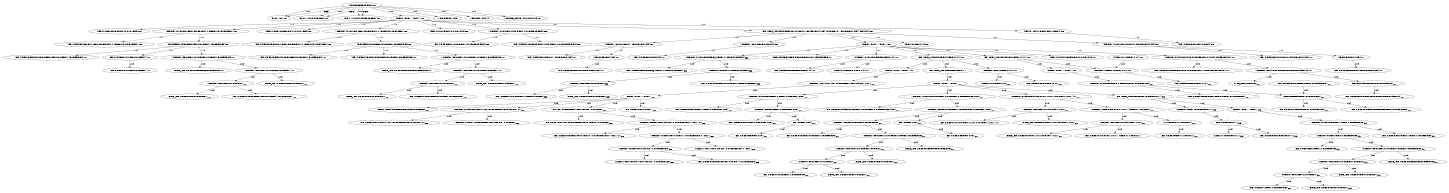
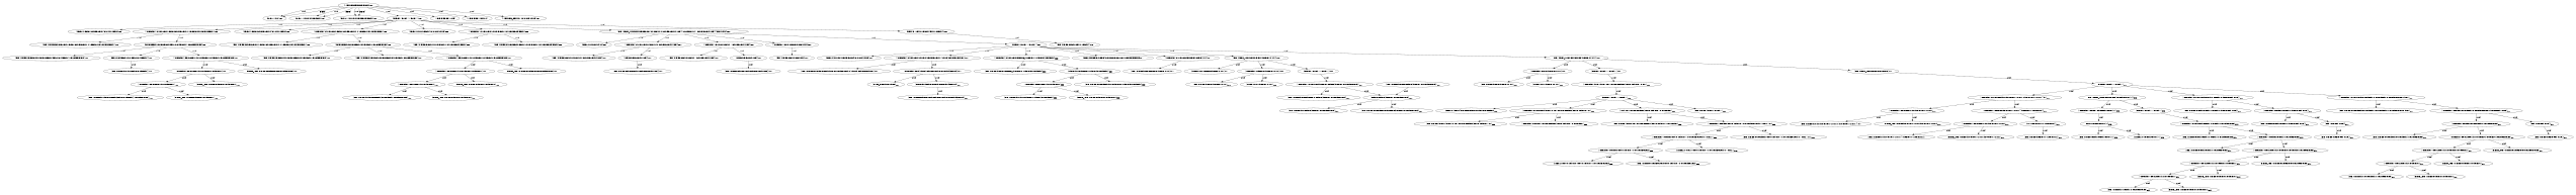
  digraph {
    fontname=Lato
    node [fontname=Lato]
    edge [fontname=Lato]
    n1 [label=<(METHOD,getRelativePath)<SUB>797</SUB>>]
    n2 [label=<(PARAM,this)<SUB>797</SUB>>]
    n3 [label=<(PARAM,String currentPath)<SUB>797</SUB>>]
    n4 [label=<(PARAM,String currentRelativePath)<SUB>797</SUB>>]
    n5 [label=<(BLOCK,&lt;empty&gt;,&lt;empty&gt;)<SUB>797</SUB>>]
    n6 [label=<(MODIFIER,PRIVATE)>]
    n7 [label=<(MODIFIER,VIRTUAL)>]
    n8 [label=<(METHOD_RETURN,java.lang.String)<SUB>797</SUB>>]
    n9 [label=<(LOCAL,Vector pathElements: java.util.Vector)<SUB>798</SUB>>]
    n10 [label=<(&lt;operator&gt;.assignment,Vector pathElements = SelectorUtils.tokenizePat...)<SUB>798</SUB>>]
    n11 [label=<(LOCAL,Vector pathElements2: java.util.Vector)<SUB>799</SUB>>]
    n12 [label=<(&lt;operator&gt;.assignment,Vector pathElements2 = SelectorUtils.tokenizePa...)<SUB>799</SUB>>]
    n13 [label=<(LOCAL,String relPath: java.lang.String)<SUB>800</SUB>>]
    n14 [label=<(&lt;operator&gt;.assignment,String relPath = currentRelativePath)<SUB>800</SUB>>]
    n15 [label=<(CONTROL_STRUCTURE,FOR,for (int pcount = pathElements2.size(); Some(pcount &lt; pathElements.size()); pcount++))<SUB>801</SUB>>]
    n16 [label=<(RETURN,return relPath;,return relPath;)<SUB>820</SUB>>]
    n17 [label=<(IDENTIFIER,pathElements,Vector pathElements = SelectorUtils.tokenizePat...)<SUB>798</SUB>>]
    n18 [label=<(tokenizePath,tokenizePath(getAbsolutePath(), remoteFileSep))<SUB>798</SUB>>]
    n19 [label=<(IDENTIFIER,pathElements2,Vector pathElements2 = SelectorUtils.tokenizePa...)<SUB>799</SUB>>]
    n20 [label=<(tokenizePath,tokenizePath(currentPath, remoteFileSep))<SUB>799</SUB>>]
    n21 [label=<(IDENTIFIER,relPath,String relPath = currentRelativePath)<SUB>800</SUB>>]
    n22 [label=<(IDENTIFIER,currentRelativePath,String relPath = currentRelativePath)<SUB>800</SUB>>]
    n23 [label=<(LOCAL,int pcount: int)<SUB>801</SUB>>]
    n24 [label=<(&lt;operator&gt;.assignment,int pcount = pathElements2.size())<SUB>801</SUB>>]
    n25 [label=<(&lt;operator&gt;.lessThan,pcount &lt; pathElements.size())<SUB>801</SUB>>]
    n26 [label=<(&lt;operator&gt;.postIncrement,pcount++)<SUB>801</SUB>>]
    n27 [label=<(BLOCK,&lt;empty&gt;,&lt;empty&gt;)<SUB>801</SUB>>]
    n28 [label=<(IDENTIFIER,relPath,return relPath;)<SUB>820</SUB>>]
    n29 [label=<(IDENTIFIER,SelectorUtils,tokenizePath(getAbsolutePath(), remoteFileSep))<SUB>798</SUB>>]
    n30 [label=<(getAbsolutePath,this.getAbsolutePath())<SUB>798</SUB>>]
    n31 [label=<(&lt;operator&gt;.fieldAccess,this.outerClass.outerClass.remoteFileSep)<SUB>798</SUB>>]
    n32 [label=<(IDENTIFIER,this,this.getAbsolutePath())<SUB>798</SUB>>]
    n33 [label=<(&lt;operator&gt;.fieldAccess,this.outerClass.outerClass)<SUB>798</SUB>>]
    n34 [label=<(FIELD_IDENTIFIER,remoteFileSep,remoteFileSep)<SUB>798</SUB>>]
    n35 [label=<(&lt;operator&gt;.fieldAccess,this.outerClass)<SUB>798</SUB>>]
    n36 [label=<(FIELD_IDENTIFIER,outerClass,outerClass)<SUB>798</SUB>>]
    n37 [label=<(IDENTIFIER,this,tokenizePath(getAbsolutePath(), remoteFileSep))<SUB>798</SUB>>]
    n38 [label=<(FIELD_IDENTIFIER,outerClass,outerClass)<SUB>798</SUB>>]
    n39 [label=<(IDENTIFIER,SelectorUtils,tokenizePath(currentPath, remoteFileSep))<SUB>799</SUB>>]
    n40 [label=<(IDENTIFIER,currentPath,tokenizePath(currentPath, remoteFileSep))<SUB>799</SUB>>]
    n41 [label=<(&lt;operator&gt;.fieldAccess,this.outerClass.outerClass.remoteFileSep)<SUB>799</SUB>>]
    n42 [label=<(&lt;operator&gt;.fieldAccess,this.outerClass.outerClass)<SUB>799</SUB>>]
    n43 [label=<(FIELD_IDENTIFIER,remoteFileSep,remoteFileSep)<SUB>799</SUB>>]
    n44 [label=<(&lt;operator&gt;.fieldAccess,this.outerClass)<SUB>799</SUB>>]
    n45 [label=<(FIELD_IDENTIFIER,outerClass,outerClass)<SUB>799</SUB>>]
    n46 [label=<(IDENTIFIER,this,tokenizePath(currentPath, remoteFileSep))<SUB>799</SUB>>]
    n47 [label=<(FIELD_IDENTIFIER,outerClass,outerClass)<SUB>799</SUB>>]
    n48 [label=<(IDENTIFIER,pcount,int pcount = pathElements2.size())<SUB>801</SUB>>]
    n49 [label=<(size,pathElements2.size())<SUB>801</SUB>>]
    n50 [label=<(IDENTIFIER,pcount,pcount &lt; pathElements.size())<SUB>801</SUB>>]
    n51 [label=<(size,pathElements.size())<SUB>801</SUB>>]
    n52 [label=<(IDENTIFIER,pcount,pcount++)<SUB>801</SUB>>]
    n53 [label=<(LOCAL,String currentElement: java.lang.String)<SUB>802</SUB>>]
    n54 [label=<(&lt;operator&gt;.assignment,String currentElement = (String) pathElements.e...)<SUB>802</SUB>>]
    n55 [label=<(&lt;operator&gt;.assignment,FTPFile[] theFiles = listFiles(currentPath))<SUB>803</SUB>>]
    n56 [label=<(LOCAL,FTPFile theFile: org.apache.commons.net.ftp.FTPFile)<SUB>804</SUB>>]
    n57 [label=<(&lt;operator&gt;.assignment,FTPFile theFile = null)<SUB>804</SUB>>]
    n58 [label=<(CONTROL_STRUCTURE,IF,if (theFiles != null))<SUB>805</SUB>>]
    n59 [label=<(CONTROL_STRUCTURE,IF,if (theFile == null))<SUB>808</SUB>>]
    n60 [label=<(IDENTIFIER,pathElements2,pathElements2.size())<SUB>801</SUB>>]
    n61 [label=<(IDENTIFIER,pathElements,pathElements.size())<SUB>801</SUB>>]
    n62 [label=<(IDENTIFIER,currentElement,String currentElement = (String) pathElements.e...)<SUB>802</SUB>>]
    n63 [label=<(&lt;operator&gt;.cast,(String) pathElements.elementAt(pcount))<SUB>802</SUB>>]
    n64 [label=<(IDENTIFIER,theFiles,FTPFile[] theFiles = listFiles(currentPath))<SUB>803</SUB>>]
    n65 [label=<(listFiles,this.outerClass.listFiles(currentPath))<SUB>803</SUB>>]
    n66 [label=<(IDENTIFIER,theFile,FTPFile theFile = null)<SUB>804</SUB>>]
    n67 [label=<(LITERAL,null,FTPFile theFile = null)<SUB>804</SUB>>]
    n68 [label=<(&lt;operator&gt;.notEquals,theFiles != null)<SUB>805</SUB>>]
    n69 [label=<(BLOCK,&lt;empty&gt;,&lt;empty&gt;)<SUB>805</SUB>>]
    n70 [label=<(&lt;operator&gt;.equals,theFile == null)<SUB>808</SUB>>]
    n71 [label=<(BLOCK,&lt;empty&gt;,&lt;empty&gt;)<SUB>808</SUB>>]
    n72 [label=<(CONTROL_STRUCTURE,ELSE,else)<SUB>811</SUB>>]
    n73 [label=<(TYPE_REF,String,String)<SUB>802</SUB>>]
    n74 [label=<(elementAt,pathElements.elementAt(pcount))<SUB>802</SUB>>]
    n75 [label=<(IDENTIFIER,pathElements,pathElements.elementAt(pcount))<SUB>802</SUB>>]
    n76 [label=<(&lt;operator&gt;.fieldAccess,this.outerClass)<SUB>803</SUB>>]
    n77 [label=<(IDENTIFIER,currentPath,this.outerClass.listFiles(currentPath))<SUB>803</SUB>>]
    n78 [label=<(IDENTIFIER,this,this.outerClass.listFiles(currentPath))<SUB>803</SUB>>]
    n79 [label=<(FIELD_IDENTIFIER,outerClass,outerClass)<SUB>803</SUB>>]
    n80 [label=<(IDENTIFIER,theFiles,theFiles != null)<SUB>805</SUB>>]
    n81 [label=<(LITERAL,null,theFiles != null)<SUB>805</SUB>>]
    n82 [label=<(&lt;operator&gt;.assignment,theFile = getFile(theFiles, currentElement))<SUB>806</SUB>>]
    n83 [label=<(IDENTIFIER,theFile,theFile = getFile(theFiles, currentElement))<SUB>806</SUB>>]
    n84 [label=<(getFile,getFile(theFiles, currentElement))<SUB>806</SUB>>]
    n85 [label=<(IDENTIFIER,this,getFile(theFiles, currentElement))<SUB>806</SUB>>]
    n86 [label=<(IDENTIFIER,currentElement,getFile(theFiles, currentElement))<SUB>806</SUB>>]
    n87 [label=<(IDENTIFIER,theFiles,getFile(theFiles, currentElement))<SUB>806</SUB>>]
    n88 [label=<(IDENTIFIER,theFile,theFile == null)<SUB>808</SUB>>]
    n89 [label=<(LITERAL,null,theFile == null)<SUB>808</SUB>>]
    n90 [label=<(&lt;operator&gt;.throw,throw new BuildException(&quot;could not find &quot; + cu...)<SUB>809</SUB>>]
    n91 [label=<(BLOCK,&lt;empty&gt;,&lt;empty&gt;)<SUB>811</SUB>>]
    n92 [label=<(BLOCK,&lt;empty&gt;,&lt;empty&gt;)<SUB>809</SUB>>]
    n93 [label=<(LOCAL,$obj11: org.apache.tools.ant.BuildException)<SUB>809</SUB>>]
    n94 [label=<(&lt;operator&gt;.assignment,$obj11 = new BuildException(&quot;could not find &quot; +...)<SUB>809</SUB>>]
    n95 [label=<(&lt;init&gt;,new BuildException(&quot;could not find &quot; + currentE...)<SUB>809</SUB>>]
    n96 [label=<(IDENTIFIER,$obj11,&lt;empty&gt;)<SUB>809</SUB>>]
    n97 [label=<(IDENTIFIER,$obj11,$obj11 = new BuildException(&quot;could not find &quot; +...)<SUB>809</SUB>>]
    n98 [label=<(&lt;operator&gt;.alloc,new BuildException(&quot;could not find &quot; + currentE...)<SUB>809</SUB>>]
    n99 [label=<(IDENTIFIER,$obj11,new BuildException(&quot;could not find &quot; + currentE...)<SUB>809</SUB>>]
    n100 [label=<(&lt;operator&gt;.addition,&quot;could not find &quot; + currentElement + &quot; from &quot; +...)<SUB>809</SUB>>]
    n101 [label=<(&lt;operator&gt;.addition,&quot;could not find &quot; + currentElement + &quot; from &quot;)<SUB>809</SUB>>]
    n102 [label=<(IDENTIFIER,currentPath,&quot;could not find &quot; + currentElement + &quot; from &quot; +...)<SUB>810</SUB>>]
    n103 [label=<(&lt;operator&gt;.addition,&quot;could not find &quot; + currentElement)<SUB>809</SUB>>]
    n104 [label=<(LITERAL,&quot; from &quot;,&quot;could not find &quot; + currentElement + &quot; from &quot;)<SUB>810</SUB>>]
    n105 [label=<(LITERAL,&quot;could not find &quot;,&quot;could not find &quot; + currentElement)<SUB>809</SUB>>]
    n106 [label=<(IDENTIFIER,currentElement,&quot;could not find &quot; + currentElement)<SUB>809</SUB>>]
    n107 [label=<(&lt;operator&gt;.assignment,this.traversesSymlinks = traversesSymlinks || t...)<SUB>812</SUB>>]
    n108 [label=<(CONTROL_STRUCTURE,IF,if (!relPath.equals(&quot;&quot;)))<SUB>813</SUB>>]
    n109 [label=<(&lt;operator&gt;.assignment,relPath = relPath + theFile.getName())<SUB>816</SUB>>]
    n110 [label=<(&lt;operator&gt;.assignment,currentPath = currentPath + remoteFileSep + the...)<SUB>817</SUB>>]
    n111 [label=<(&lt;operator&gt;.fieldAccess,this.traversesSymlinks)<SUB>812</SUB>>]
    n112 [label=<(&lt;operator&gt;.logicalOr,traversesSymlinks || theFile.isSymbolicLink())<SUB>812</SUB>>]
    n113 [label=<(&lt;operator&gt;.logicalNot,!relPath.equals(&quot;&quot;))<SUB>813</SUB>>]
    n114 [label=<(BLOCK,&lt;empty&gt;,&lt;empty&gt;)<SUB>813</SUB>>]
    n115 [label=<(IDENTIFIER,relPath,relPath = relPath + theFile.getName())<SUB>816</SUB>>]
    n116 [label=<(&lt;operator&gt;.addition,relPath + theFile.getName())<SUB>816</SUB>>]
    n117 [label=<(IDENTIFIER,currentPath,currentPath = currentPath + remoteFileSep + the...)<SUB>817</SUB>>]
    n118 [label=<(&lt;operator&gt;.addition,currentPath + remoteFileSep + theFile.getName())<SUB>817</SUB>>]
    n119 [label=<(IDENTIFIER,this,this.traversesSymlinks = traversesSymlinks || t...)>]
    n120 [label=<(FIELD_IDENTIFIER,traversesSymlinks,traversesSymlinks)<SUB>812</SUB>>]
    n121 [label=<(&lt;operator&gt;.fieldAccess,this.traversesSymlinks)<SUB>812</SUB>>]
    n122 [label=<(isSymbolicLink,isSymbolicLink())<SUB>812</SUB>>]
    n123 [label=<(IDENTIFIER,this,traversesSymlinks || theFile.isSymbolicLink())>]
    n124 [label=<(FIELD_IDENTIFIER,traversesSymlinks,traversesSymlinks)<SUB>812</SUB>>]
    n125 [label=<(IDENTIFIER,theFile,isSymbolicLink())<SUB>812</SUB>>]
    n126 [label=<(equals,relPath.equals(&quot;&quot;))<SUB>813</SUB>>]
    n127 [label=<(&lt;operator&gt;.assignment,relPath = relPath + remoteFileSep)<SUB>814</SUB>>]
    n128 [label=<(IDENTIFIER,relPath,relPath.equals(&quot;&quot;))<SUB>813</SUB>>]
    n129 [label=<(LITERAL,&quot;&quot;,relPath.equals(&quot;&quot;))<SUB>813</SUB>>]
    n130 [label=<(IDENTIFIER,relPath,relPath = relPath + remoteFileSep)<SUB>814</SUB>>]
    n131 [label=<(&lt;operator&gt;.addition,relPath + remoteFileSep)<SUB>814</SUB>>]
    n132 [label=<(IDENTIFIER,relPath,relPath + remoteFileSep)<SUB>814</SUB>>]
    n133 [label=<(&lt;operator&gt;.fieldAccess,this.outerClass.outerClass.remoteFileSep)<SUB>814</SUB>>]
    n134 [label=<(&lt;operator&gt;.fieldAccess,this.outerClass.outerClass)<SUB>814</SUB>>]
    n135 [label=<(FIELD_IDENTIFIER,remoteFileSep,remoteFileSep)<SUB>814</SUB>>]
    n136 [label=<(&lt;operator&gt;.fieldAccess,this.outerClass)<SUB>814</SUB>>]
    n137 [label=<(FIELD_IDENTIFIER,outerClass,outerClass)<SUB>814</SUB>>]
    n138 [label=<(IDENTIFIER,this,relPath + remoteFileSep)<SUB>814</SUB>>]
    n139 [label=<(FIELD_IDENTIFIER,outerClass,outerClass)<SUB>814</SUB>>]
    n140 [label=<(IDENTIFIER,relPath,relPath + theFile.getName())<SUB>816</SUB>>]
    n141 [label=<(getName,getName())<SUB>816</SUB>>]
    n142 [label=<(IDENTIFIER,theFile,getName())<SUB>816</SUB>>]
    n143 [label=<(&lt;operator&gt;.addition,currentPath + remoteFileSep)<SUB>817</SUB>>]
    n144 [label=<(getName,getName())<SUB>817</SUB>>]
    n145 [label=<(IDENTIFIER,currentPath,currentPath + remoteFileSep)<SUB>817</SUB>>]
    n146 [label=<(&lt;operator&gt;.fieldAccess,this.outerClass.outerClass.remoteFileSep)<SUB>817</SUB>>]
    n147 [label=<(IDENTIFIER,theFile,getName())<SUB>817</SUB>>]
    n148 [label=<(&lt;operator&gt;.fieldAccess,this.outerClass.outerClass)<SUB>817</SUB>>]
    n149 [label=<(FIELD_IDENTIFIER,remoteFileSep,remoteFileSep)<SUB>817</SUB>>]
    n150 [label=<(&lt;operator&gt;.fieldAccess,this.outerClass)<SUB>817</SUB>>]
    n151 [label=<(FIELD_IDENTIFIER,outerClass,outerClass)<SUB>817</SUB>>]
    n152 [label=<(IDENTIFIER,this,currentPath + remoteFileSep)<SUB>817</SUB>>]
    n153 [label=<(FIELD_IDENTIFIER,outerClass,outerClass)<SUB>817</SUB>>]
    n1 -> n2 [label="AST: "]
    n1 -> n2 [label="DDG: "]
    n1 -> n3 [label="AST: "]
    n1 -> n3 [label="DDG: "]
    n1 -> n4 [label="AST: "]
    n1 -> n4 [label="DDG: "]
    n1 -> n5 [label="AST: "]
    n1 -> n6 [label="AST: "]
    n1 -> n7 [label="AST: "]
    n1 -> n8 [label="AST: "]
    n5 -> n9 [label="AST: "]
    n5 -> n10 [label="AST: "]
    n5 -> n11 [label="AST: "]
    n5 -> n12 [label="AST: "]
    n5 -> n13 [label="AST: "]
    n5 -> n14 [label="AST: "]
    n5 -> n15 [label="AST: "]
    n5 -> n16 [label="AST: "]
    n10 -> n17 [label="AST: "]
    n10 -> n18 [label="AST: "]
    n12 -> n19 [label="AST: "]
    n12 -> n20 [label="AST: "]
    n14 -> n21 [label="AST: "]
    n14 -> n22 [label="AST: "]
    n15 -> n23 [label="AST: "]
    n15 -> n24 [label="AST: "]
    n15 -> n25 [label="AST: "]
    n15 -> n26 [label="AST: "]
    n15 -> n27 [label="AST: "]
    n16 -> n28 [label="AST: "]
    n18 -> n29 [label="AST: "]
    n18 -> n30 [label="AST: "]
    n18 -> n31 [label="AST: "]
    n20 -> n39 [label="AST: "]
    n20 -> n40 [label="AST: "]
    n20 -> n41 [label="AST: "]
    n24 -> n48 [label="AST: "]
    n24 -> n49 [label="AST: "]
    n25 -> n50 [label="AST: "]
    n25 -> n51 [label="AST: "]
    n26 -> n52 [label="AST: "]
    n27 -> n53 [label="AST: "]
    n27 -> n54 [label="AST: "]
    n27 -> n55 [label="AST: "]
    n27 -> n56 [label="AST: "]
    n27 -> n57 [label="AST: "]
    n27 -> n58 [label="AST: "]
    n27 -> n59 [label="AST: "]
    n30 -> n32 [label="AST: "]
    n31 -> n33 [label="AST: "]
    n31 -> n34 [label="AST: "]
    n33 -> n35 [label="AST: "]
    n33 -> n36 [label="AST: "]
    n35 -> n37 [label="AST: "]
    n35 -> n38 [label="AST: "]
    n41 -> n42 [label="AST: "]
    n41 -> n43 [label="AST: "]
    n42 -> n44 [label="AST: "]
    n42 -> n45 [label="AST: "]
    n44 -> n46 [label="AST: "]
    n44 -> n47 [label="AST: "]
    n49 -> n60 [label="AST: "]
    n51 -> n61 [label="AST: "]
    n54 -> n62 [label="AST: "]
    n54 -> n63 [label="AST: "]
    n55 -> n64 [label="AST: "]
    n55 -> n65 [label="AST: "]
    n57 -> n66 [label="AST: "]
-   n57 -> n67 [label="AST: "]
+   n58 -> n67 [label="AST: "]
    n58 -> n68 [label="AST: "]
    n58 -> n69 [label="AST: "]
    n59 -> n70 [label="AST: "]
    n59 -> n71 [label="AST: "]
    n59 -> n72 [label="AST: "]
    n63 -> n73 [label="AST: "]
    n63 -> n74 [label="AST: "]
    n65 -> n76 [label="AST: "]
    n65 -> n77 [label="AST: "]
    n68 -> n80 [label="AST: "]
-   n81 -> n68 [label="AST: "]
+   n68 -> n81 [label="AST: "]
    n69 -> n82 [label="AST: "]
    n70 -> n88 [label="AST: "]
    n70 -> n89 [label="AST: "]
    n71 -> n90 [label="AST: "]
    n72 -> n91 [label="AST: "]
    n74 -> n75 [label="AST: "]
    n76 -> n78 [label="AST: "]
    n76 -> n79 [label="AST: "]
    n82 -> n83 [label="AST: "]
    n82 -> n84 [label="AST: "]
    n84 -> n85 [label="AST: "]
    n84 -> n86 [label="AST: "]
    n87 -> n84 [label="AST: "]
    n90 -> n92 [label="AST: "]
    n91 -> n107 [label="AST: "]
    n91 -> n108 [label="AST: "]
    n91 -> n109 [label="AST: "]
    n91 -> n110 [label="AST: "]
    n92 -> n93 [label="AST: "]
    n92 -> n94 [label="AST: "]
    n92 -> n95 [label="AST: "]
    n92 -> n96 [label="AST: "]
    n94 -> n97 [label="AST: "]
    n94 -> n98 [label="AST: "]
    n95 -> n99 [label="AST: "]
    n95 -> n100 [label="AST: "]
    n100 -> n101 [label="AST: "]
    n100 -> n102 [label="AST: "]
    n101 -> n103 [label="AST: "]
    n101 -> n104 [label="AST: "]
    n103 -> n105 [label="AST: "]
    n103 -> n106 [label="AST: "]
    n107 -> n111 [label="AST: "]
    n107 -> n112 [label="AST: "]
    n108 -> n113 [label="AST: "]
    n108 -> n114 [label="AST: "]
    n109 -> n115 [label="AST: "]
    n109 -> n116 [label="AST: "]
    n110 -> n117 [label="AST: "]
    n110 -> n118 [label="AST: "]
    n111 -> n119 [label="AST: "]
    n111 -> n120 [label="AST: "]
    n112 -> n121 [label="AST: "]
    n112 -> n122 [label="AST: "]
    n113 -> n126 [label="AST: "]
    n114 -> n127 [label="AST: "]
    n116 -> n140 [label="AST: "]
    n116 -> n141 [label="AST: "]
    n118 -> n143 [label="AST: "]
    n118 -> n144 [label="AST: "]
    n121 -> n123 [label="AST: "]
    n121 -> n124 [label="AST: "]
    n122 -> n125 [label="AST: "]
    n126 -> n128 [label="AST: "]
    n126 -> n129 [label="AST: "]
    n127 -> n130 [label="AST: "]
    n127 -> n131 [label="AST: "]
    n131 -> n132 [label="AST: "]
    n131 -> n133 [label="AST: "]
    n133 -> n134 [label="AST: "]
    n133 -> n135 [label="AST: "]
    n134 -> n136 [label="AST: "]
    n134 -> n137 [label="AST: "]
    n136 -> n138 [label="AST: "]
    n136 -> n139 [label="AST: "]
    n141 -> n142 [label="AST: "]
    n143 -> n145 [label="AST: "]
    n143 -> n146 [label="AST: "]
    n144 -> n147 [label="AST: "]
    n146 -> n148 [label="AST: "]
    n146 -> n149 [label="AST: "]
    n148 -> n150 [label="AST: "]
    n148 -> n151 [label="AST: "]
    n150 -> n152 [label="AST: "]
    n150 -> n153 [label="AST: "]
  }
